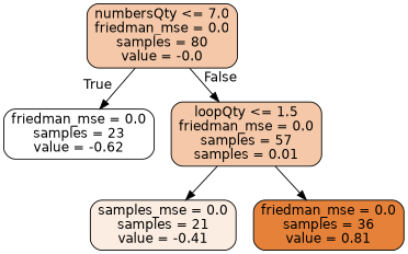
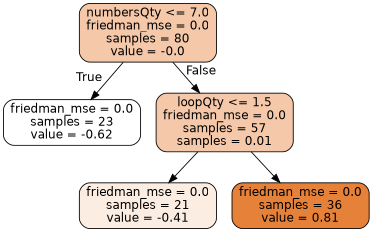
  digraph {
    node [color=black fontname=helvetica shape=box style="filled, rounded"]
    edge [fontname=helvetica]
    n1 [fillcolor="#f4c8a9" label="numbersQty <= 7.0\nfriedman_mse = 0.0\nsamples = 80\nvalue = -0.0"]
    n2 [fillcolor="#ffffff" label="friedman_mse = 0.0\nsamples = 23\nvalue = -0.62"]
    n3 [fillcolor="#f4c8a8" label="loopQty <= 1.5\nfriedman_mse = 0.0\nsamples = 57\nsamples = 0.01"]
-   n4 [fillcolor="#fbede2" label="samples_mse = 0.0\nsamples = 21\nvalue = -0.41"]
+   n4 [fillcolor="#fbede2" label="friedman_mse = 0.0\nsamples = 21\nvalue = -0.41"]
    n5 [fillcolor="#e58139" label="friedman_mse = 0.0\nsamples = 36\nvalue = 0.81"]
    n1 -> n2 [headlabel=True labelangle=45 labeldistance=2.5]
    n1 -> n3 [headlabel=False labelangle=-45 labeldistance=2.5]
    n3 -> n4
    n3 -> n5
  }
